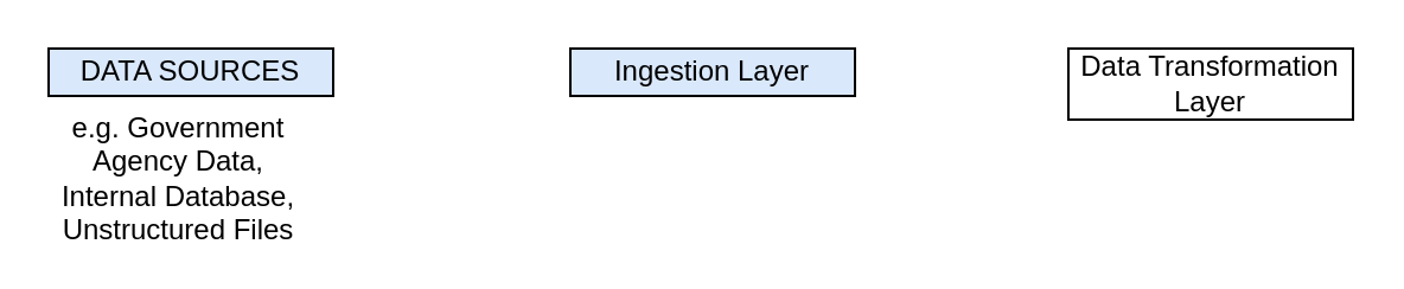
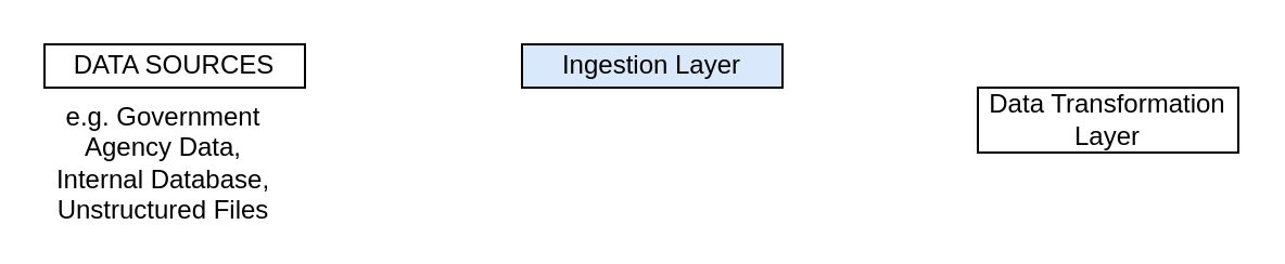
  <mxCell id="0" />
  <mxCell id="1" parent="0" />
- <mxCell id="2" value="DATA SOURCES" style="rounded=0;whiteSpace=wrap;html=1;fillColor=#dae8fc;" vertex="1" parent="1"><mxGeometry x="20" width="120" height="20" as="geometry" y="20" /></mxCell>
+ <mxCell id="2" value="DATA SOURCES" style="rounded=0;whiteSpace=wrap;html=1;" vertex="1" parent="1"><mxGeometry x="20" width="120" height="20" as="geometry" y="20" /></mxCell>
  <mxCell id="3" value="e.g. Government Agency Data, Internal Database, Unstructured Files" style="text;html=1;align=center;verticalAlign=middle;whiteSpace=wrap;rounded=0;" vertex="1" parent="1"><mxGeometry x="20" y="50" width="110" height="50" as="geometry" /></mxCell>
  <mxCell id="4" value="Ingestion Layer" style="rounded=0;whiteSpace=wrap;html=1;fillColor=#dae8fc;" vertex="1" parent="1"><mxGeometry x="240" width="120" height="20" as="geometry" y="20" /></mxCell>
- <mxCell id="5" value="Data Transformation Layer" style="rounded=0;whiteSpace=wrap;html=1;" vertex="1" parent="1"><mxGeometry x="450" width="120" height="30" as="geometry" y="20" /></mxCell>
+ <mxCell id="5" value="Data Transformation Layer" style="rounded=0;whiteSpace=wrap;html=1;" vertex="1" parent="1"><mxGeometry x="450" y="40" width="120" height="30" as="geometry" /></mxCell>
